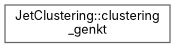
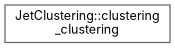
  digraph {
    rankdir=LR
    fontname=Inter
-   n1 [color=grey40 fillcolor=white fontname=Inter fontsize=10 height=0.2 label="JetClustering::clustering\l_genkt" shape=box style=filled width=0.4]
+   n1 [color=grey40 fillcolor=white fontname=Inter fontsize=10 height=0.2 label="JetClustering::clustering\l_clustering" shape=box style=filled width=0.4]
  }
